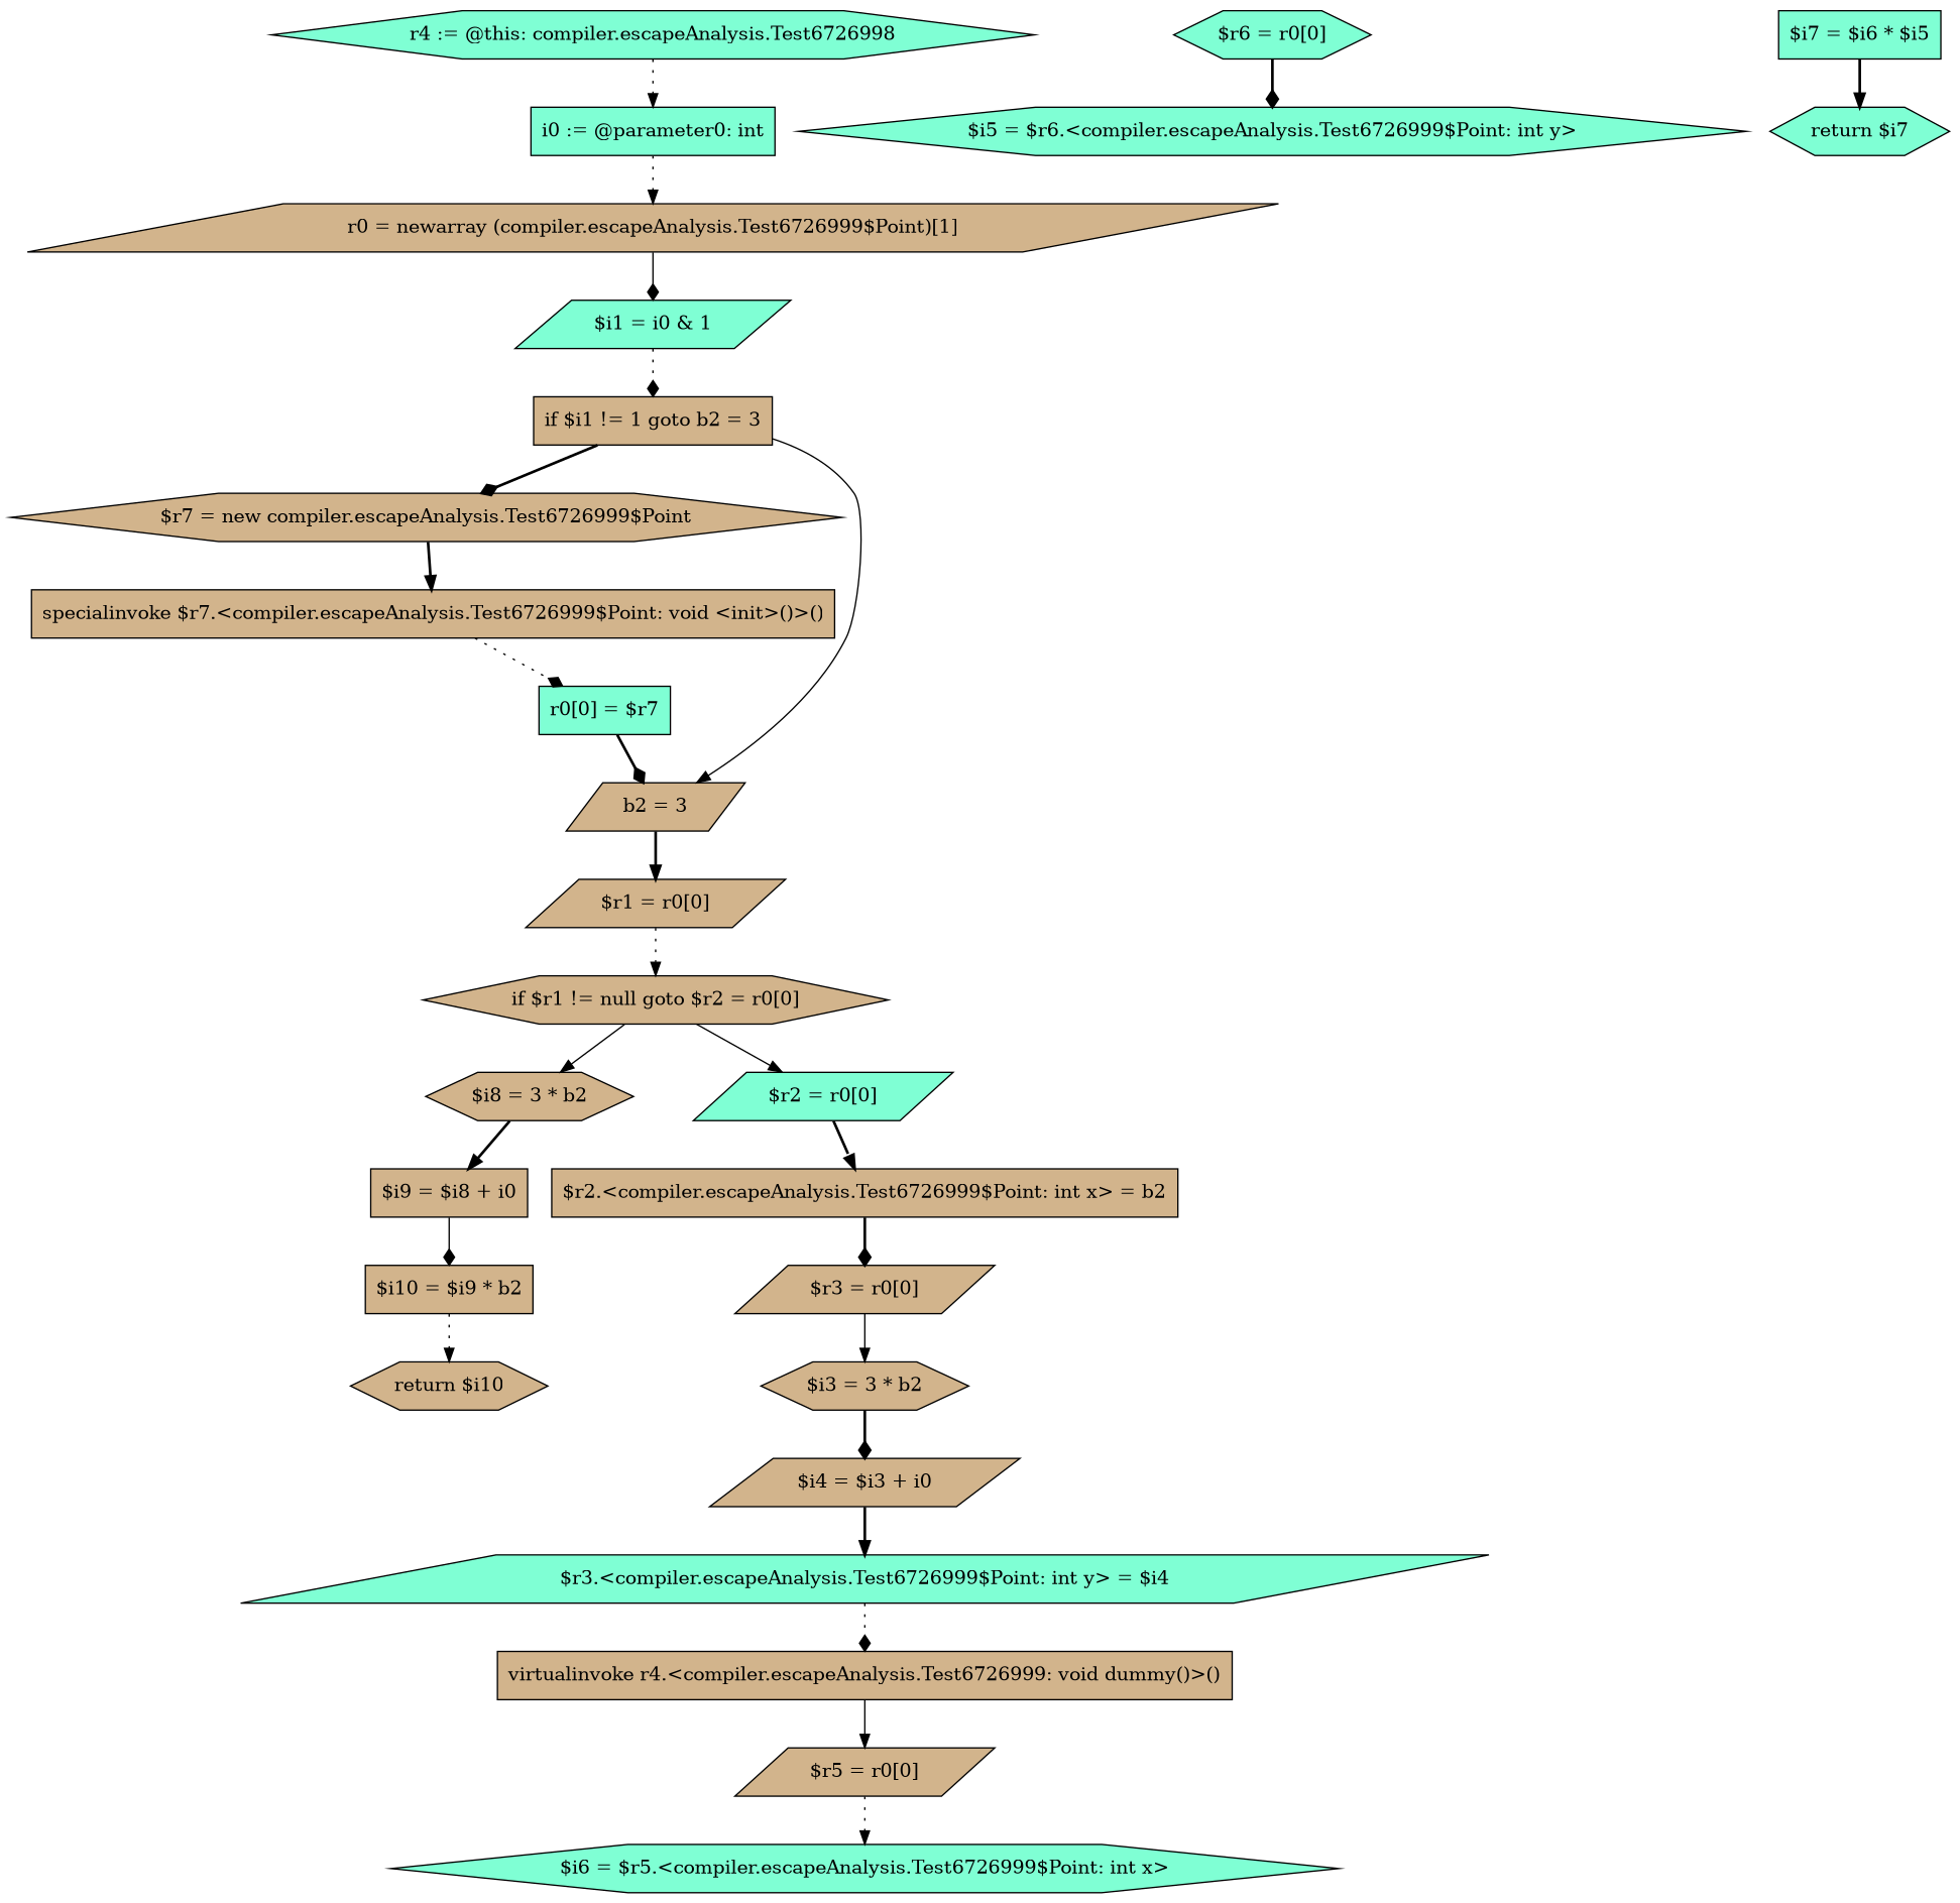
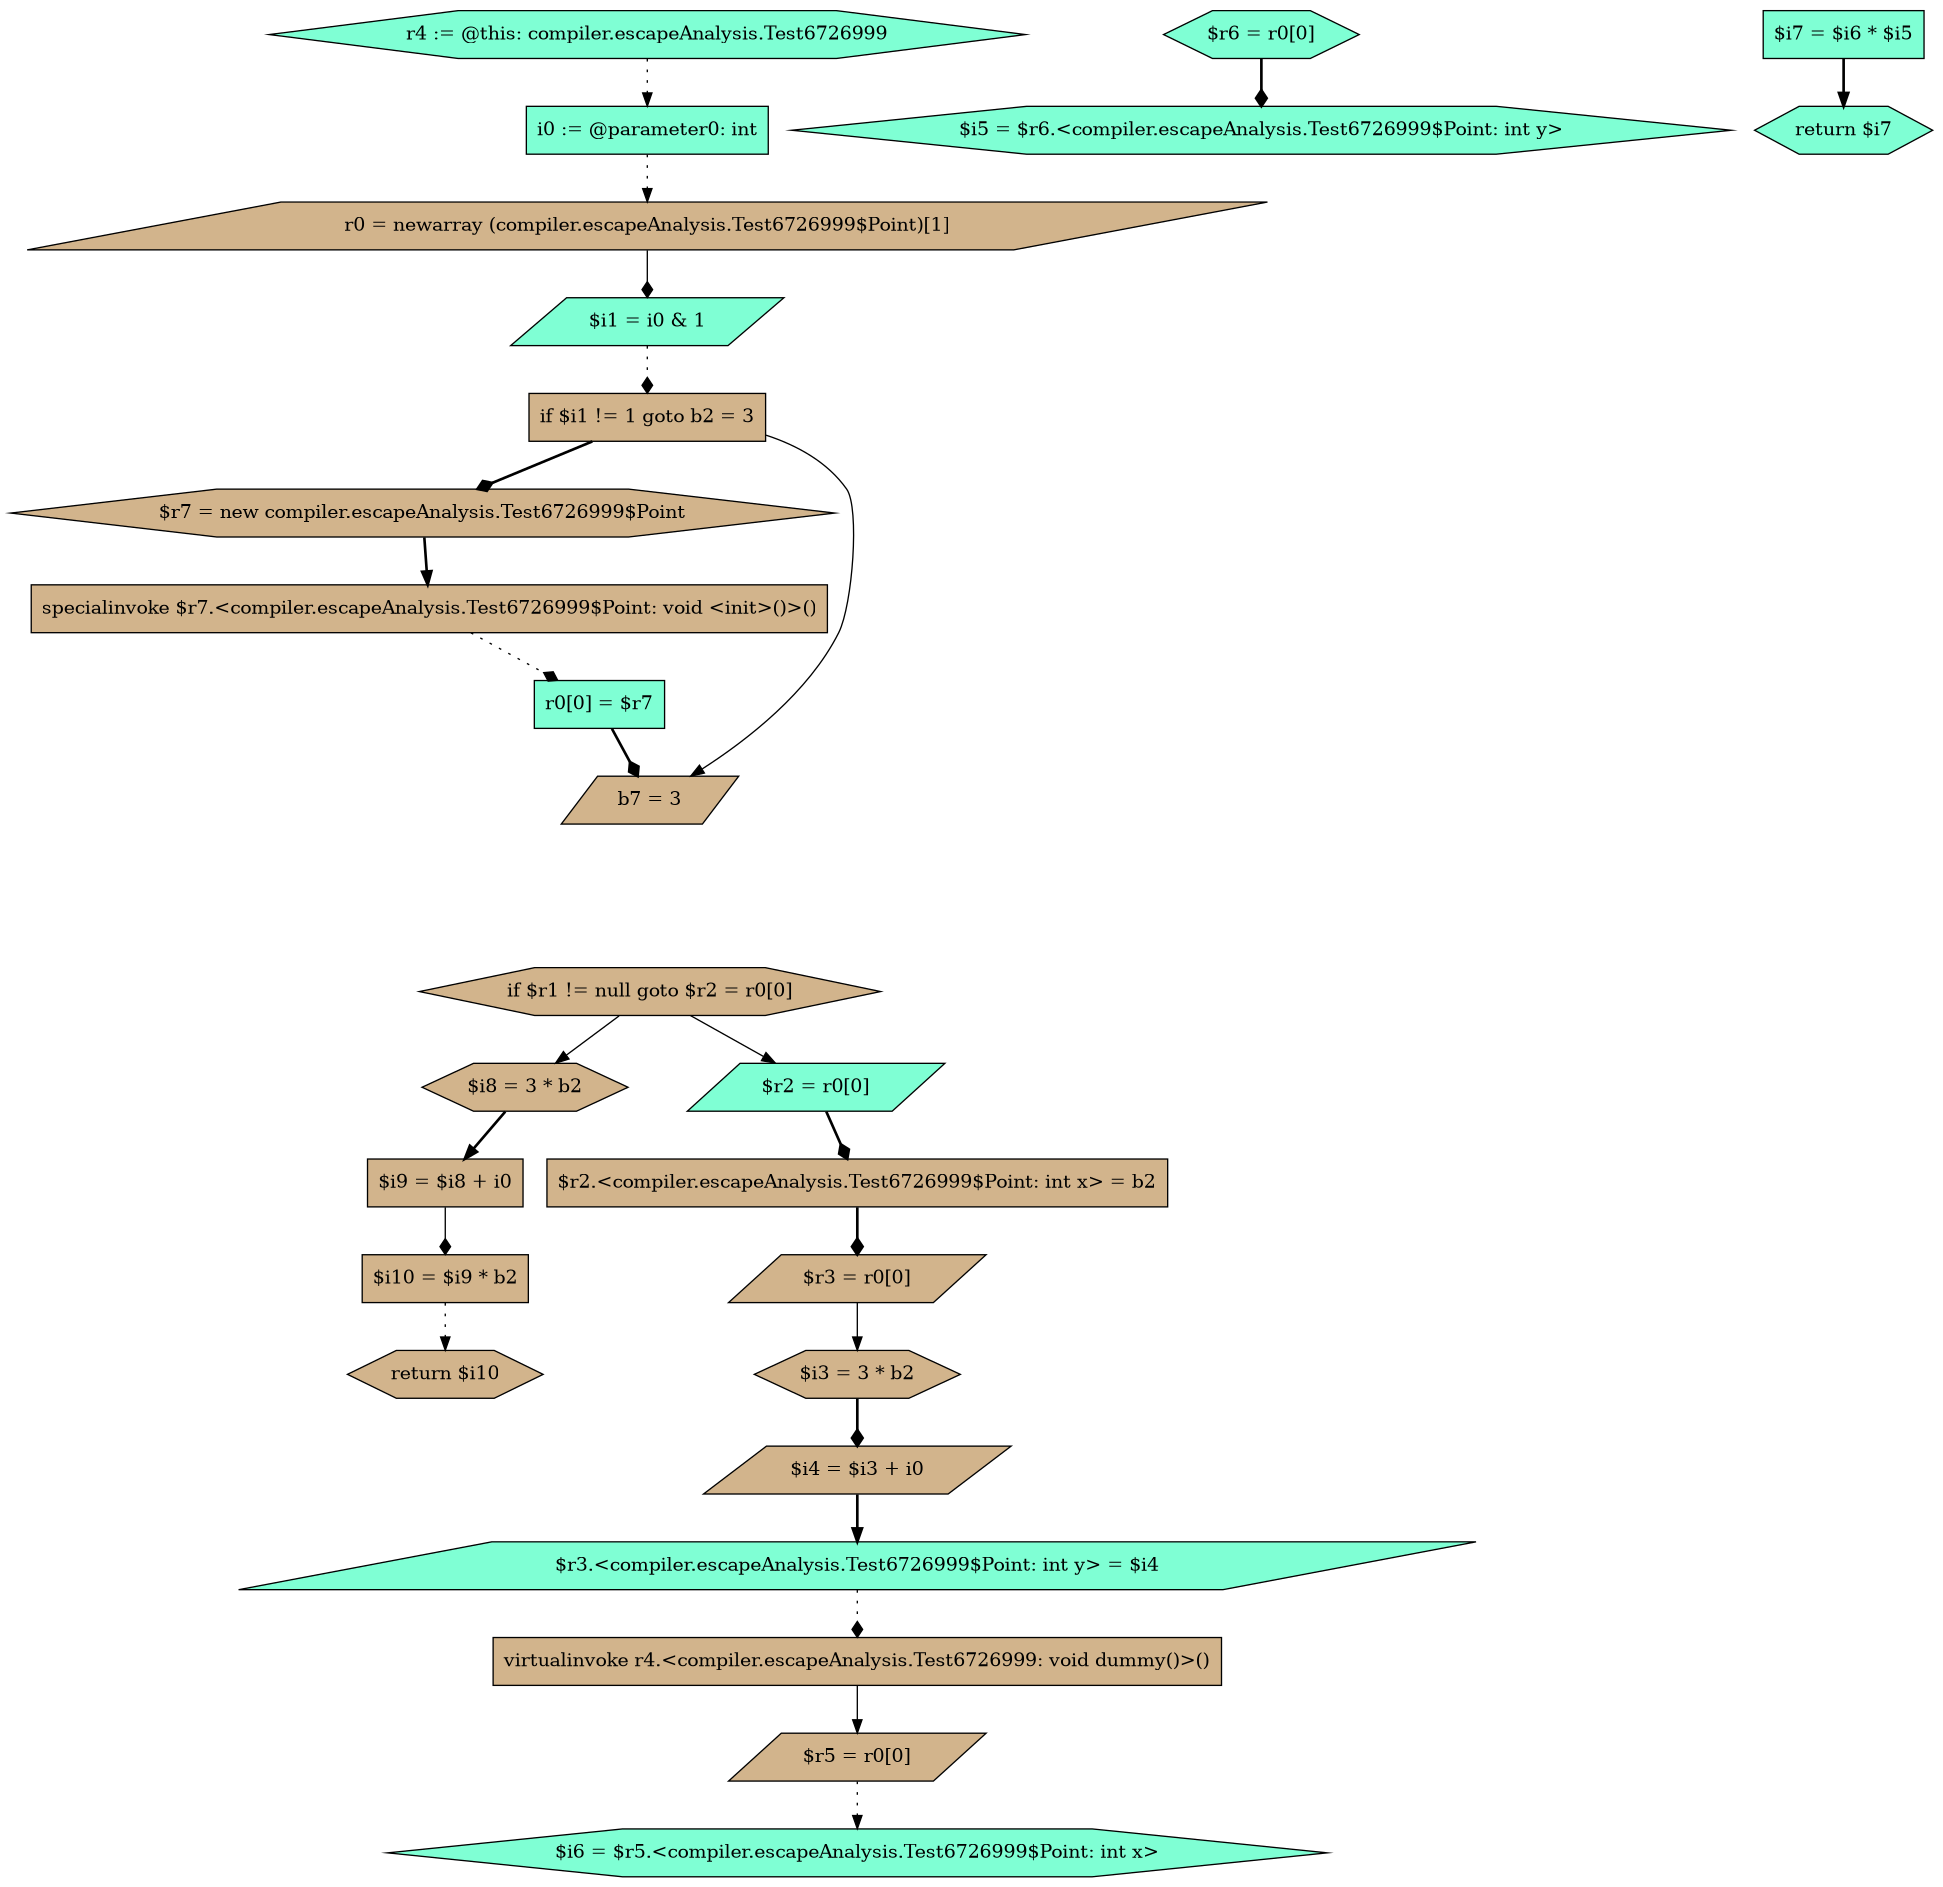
  digraph {
    node [fillcolor=tan shape=hexagon style=filled]
    edge [arrowhead=normal style=bold]
-   "r4 := @this: compiler.escapeAnalysis.Test6726999" [fillcolor=aquamarine label="r4 := @this: compiler.escapeAnalysis.Test6726998"]
+   "r4 := @this: compiler.escapeAnalysis.Test6726999" [fillcolor=aquamarine]
    "i0 := @parameter0: int" [fillcolor=aquamarine shape=box]
    "r0 = newarray (compiler.escapeAnalysis.Test6726999$Point)[1]" [shape=parallelogram]
    "$i1 = i0 & 1" [fillcolor=aquamarine shape=parallelogram]
    "if $i1 != 1 goto b2 = 3" [shape=box]
    "$r7 = new compiler.escapeAnalysis.Test6726999$Point"
-   "b2 = 3" [shape=parallelogram]
+   "b2 = 3" [shape=parallelogram label="b7 = 3"]
    "specialinvoke $r7.<compiler.escapeAnalysis.Test6726999$Point: void <init>()>()" [shape=box]
-   "$r1 = r0[0]" [shape=parallelogram]
    "r0[0] = $r7" [fillcolor=aquamarine shape=box]
    "if $r1 != null goto $r2 = r0[0]"
    "$i8 = 3 * b2"
    "$r2 = r0[0]" [fillcolor=aquamarine shape=parallelogram]
    "$i9 = $i8 + i0" [shape=box]
    "$r2.<compiler.escapeAnalysis.Test6726999$Point: int x> = b2" [shape=box]
    "$i10 = $i9 * b2" [shape=box]
    "return $i10"
    "$r3 = r0[0]" [shape=parallelogram]
    "$i3 = 3 * b2"
    "$i4 = $i3 + i0" [shape=parallelogram]
    "$r3.<compiler.escapeAnalysis.Test6726999$Point: int y> = $i4" [fillcolor=aquamarine shape=parallelogram]
    "virtualinvoke r4.<compiler.escapeAnalysis.Test6726999: void dummy()>()" [shape=box]
    "$r5 = r0[0]" [shape=parallelogram]
    "$i6 = $r5.<compiler.escapeAnalysis.Test6726999$Point: int x>" [fillcolor=aquamarine]
    "$r6 = r0[0]" [fillcolor=aquamarine]
    "$i5 = $r6.<compiler.escapeAnalysis.Test6726999$Point: int y>" [fillcolor=aquamarine]
    "$i7 = $i6 * $i5" [fillcolor=aquamarine shape=box]
    "return $i7" [fillcolor=aquamarine]
    "r4 := @this: compiler.escapeAnalysis.Test6726999" -> "i0 := @parameter0: int" [style=dotted]
    "i0 := @parameter0: int" -> "r0 = newarray (compiler.escapeAnalysis.Test6726999$Point)[1]" [style=dotted]
    "r0 = newarray (compiler.escapeAnalysis.Test6726999$Point)[1]" -> "$i1 = i0 & 1" [arrowhead=diamond style=solid]
    "$i1 = i0 & 1" -> "if $i1 != 1 goto b2 = 3" [arrowhead=diamond style=dotted]
    "if $i1 != 1 goto b2 = 3" -> "$r7 = new compiler.escapeAnalysis.Test6726999$Point" [arrowhead=diamond]
    "if $i1 != 1 goto b2 = 3" -> "b2 = 3" [style=solid]
    "$r7 = new compiler.escapeAnalysis.Test6726999$Point" -> "specialinvoke $r7.<compiler.escapeAnalysis.Test6726999$Point: void <init>()>()"
-   "b2 = 3" -> "$r1 = r0[0]"
    "specialinvoke $r7.<compiler.escapeAnalysis.Test6726999$Point: void <init>()>()" -> "r0[0] = $r7" [arrowhead=diamond style=dotted]
-   "$r1 = r0[0]" -> "if $r1 != null goto $r2 = r0[0]" [style=dotted]
    "r0[0] = $r7" -> "b2 = 3" [arrowhead=diamond]
    "if $r1 != null goto $r2 = r0[0]" -> "$i8 = 3 * b2" [style=solid]
    "if $r1 != null goto $r2 = r0[0]" -> "$r2 = r0[0]" [style=solid]
    "$i8 = 3 * b2" -> "$i9 = $i8 + i0"
-   "$r2 = r0[0]" -> "$r2.<compiler.escapeAnalysis.Test6726999$Point: int x> = b2"
+   "$r2 = r0[0]" -> "$r2.<compiler.escapeAnalysis.Test6726999$Point: int x> = b2" [arrowhead=diamond]
    "$i9 = $i8 + i0" -> "$i10 = $i9 * b2" [arrowhead=diamond style=solid]
    "$r2.<compiler.escapeAnalysis.Test6726999$Point: int x> = b2" -> "$r3 = r0[0]" [arrowhead=diamond]
    "$i10 = $i9 * b2" -> "return $i10" [style=dotted]
    "$r3 = r0[0]" -> "$i3 = 3 * b2" [style=solid]
    "$i3 = 3 * b2" -> "$i4 = $i3 + i0" [arrowhead=diamond]
    "$i4 = $i3 + i0" -> "$r3.<compiler.escapeAnalysis.Test6726999$Point: int y> = $i4"
    "$r3.<compiler.escapeAnalysis.Test6726999$Point: int y> = $i4" -> "virtualinvoke r4.<compiler.escapeAnalysis.Test6726999: void dummy()>()" [arrowhead=diamond style=dotted]
    "virtualinvoke r4.<compiler.escapeAnalysis.Test6726999: void dummy()>()" -> "$r5 = r0[0]" [style=solid]
    "$r5 = r0[0]" -> "$i6 = $r5.<compiler.escapeAnalysis.Test6726999$Point: int x>" [style=dotted]
    "$r6 = r0[0]" -> "$i5 = $r6.<compiler.escapeAnalysis.Test6726999$Point: int y>" [arrowhead=diamond]
    "$i7 = $i6 * $i5" -> "return $i7"
  }
